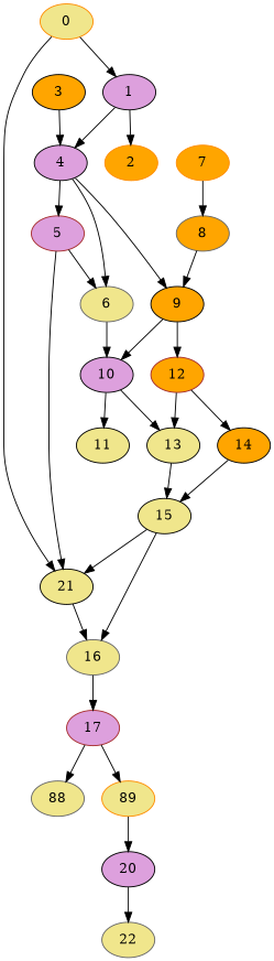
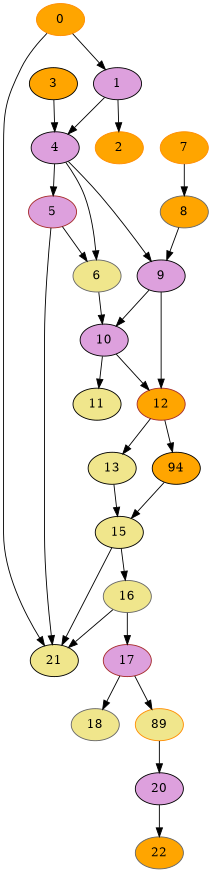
  digraph {
    node [color=black fillcolor=khaki style=filled]
-   0 [color=darkorange]
+   0 [color=darkorange fillcolor=orange]
    1 [fillcolor=plum]
    21
    2 [color=darkorange fillcolor=orange]
    4 [fillcolor=plum]
    5 [color=brown fillcolor=plum]
    6 [color=gray40]
-   9 [fillcolor=orange]
+   9 [fillcolor=plum]
    3 [fillcolor=orange]
    10 [fillcolor=plum]
    7 [color=darkorange fillcolor=orange]
    8 [color=gray40 fillcolor=orange]
    12 [color=brown fillcolor=orange]
    11
    13
-   14 [fillcolor=orange]
+   14 [fillcolor=orange label=94]
    15
    16 [color=gray40]
    17 [color=brown fillcolor=plum]
-   18 [color=gray40 label=88]
+   18 [color=gray40]
    n21 [color=darkorange label=89]
    20 [fillcolor=plum]
-   22 [color=gray40]
+   22 [color=gray40 fillcolor=orange]
    0 -> 1
    0 -> 21
    1 -> 2
    1 -> 4
    4 -> 5
    4 -> 6
    4 -> 9
    5 -> 21
    5 -> 6
    6 -> 10
    9 -> 10
    9 -> 12
    3 -> 4
-   10 -> 13
+   10 -> 12
    10 -> 11
    7 -> 8
    8 -> 9
    12 -> 13
    12 -> 14
    13 -> 15
    14 -> 15
    15 -> 21
    15 -> 16
-   21 -> 16
+   16 -> 21
    16 -> 17
    17 -> 18
    17 -> n21
    n21 -> 20
    20 -> 22
  }
